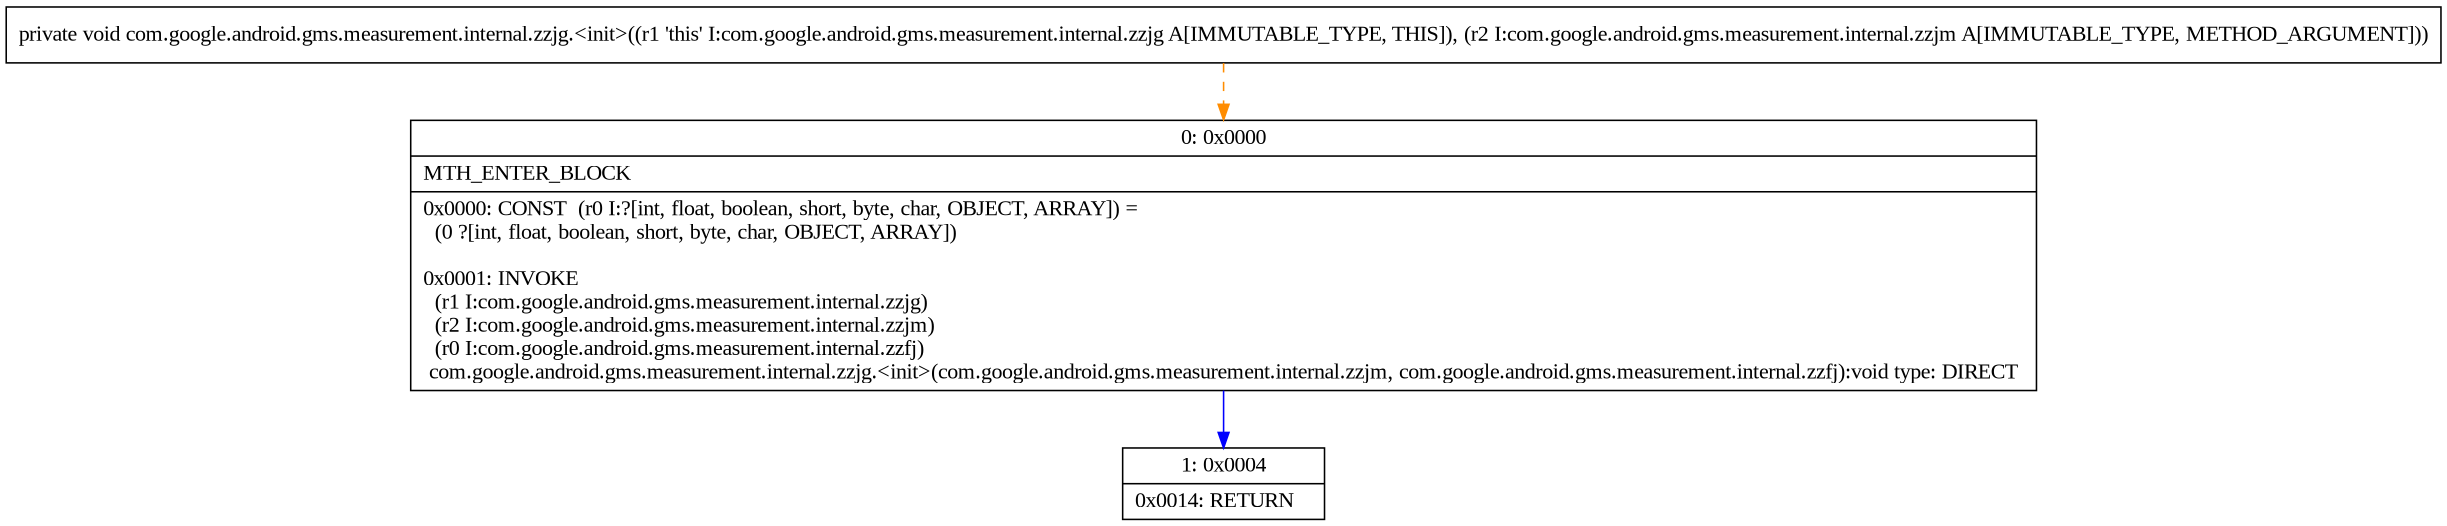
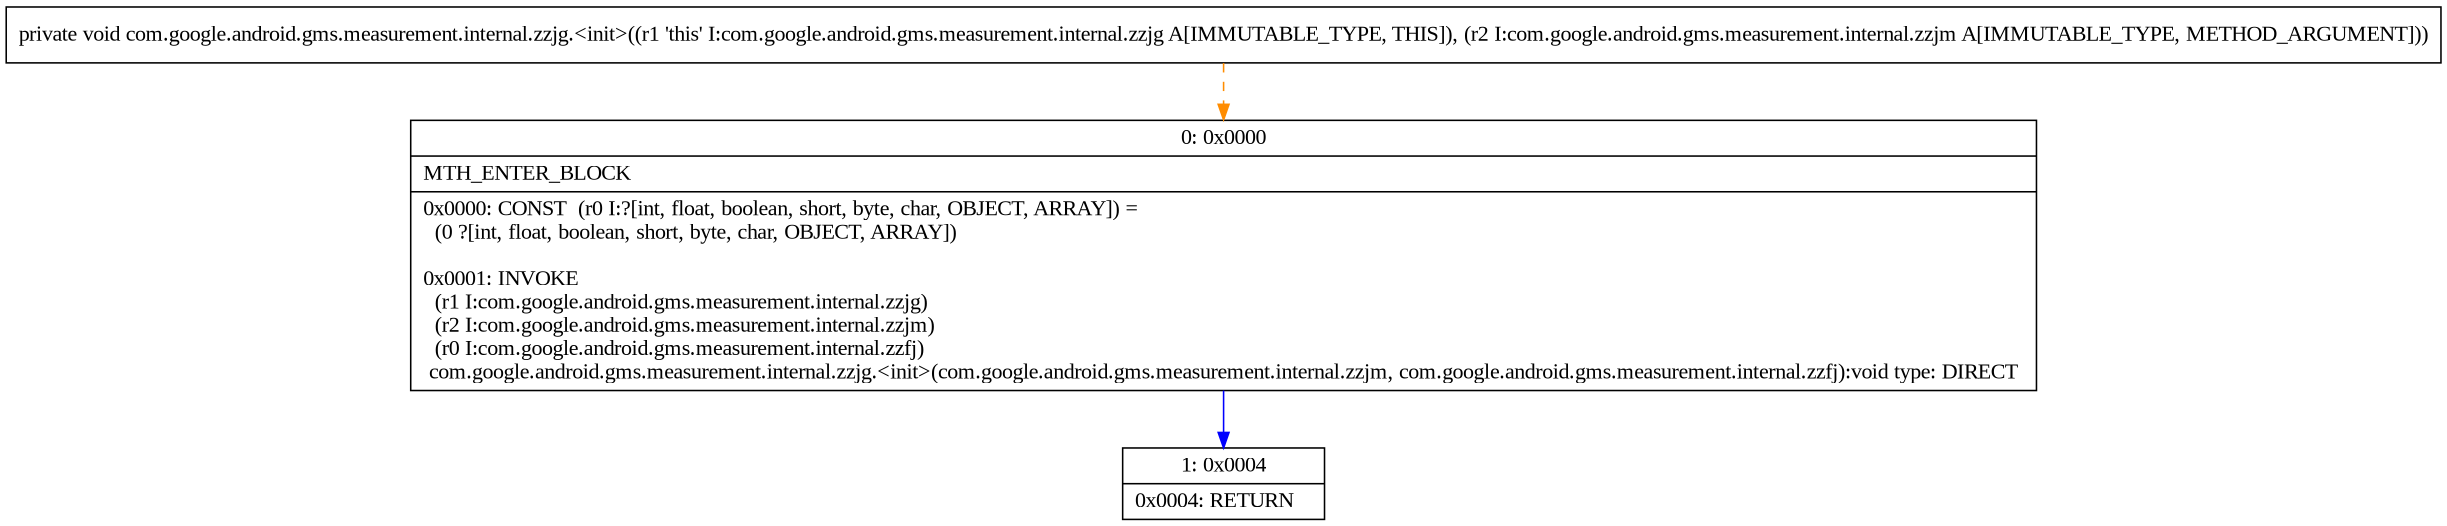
  digraph {
    fontname="Liberation Serif"
    node [shape=record fontname="Liberation Serif"]
    edge [fontname="Liberation Serif"]
    n1 [label="{0\:\ 0x0000|MTH_ENTER_BLOCK\l|0x0000: CONST  (r0 I:?[int, float, boolean, short, byte, char, OBJECT, ARRAY]) = \l  (0 ?[int, float, boolean, short, byte, char, OBJECT, ARRAY])\l \l0x0001: INVOKE  \l  (r1 I:com.google.android.gms.measurement.internal.zzjg)\l  (r2 I:com.google.android.gms.measurement.internal.zzjm)\l  (r0 I:com.google.android.gms.measurement.internal.zzfj)\l com.google.android.gms.measurement.internal.zzjg.\<init\>(com.google.android.gms.measurement.internal.zzjm, com.google.android.gms.measurement.internal.zzfj):void type: DIRECT \l}"]
-   n2 [label="{1\:\ 0x0004|0x0014: RETURN   \l}"]
+   n2 [label="{1\:\ 0x0004|0x0004: RETURN   \l}"]
    n3 [label="{private void com.google.android.gms.measurement.internal.zzjg.\<init\>((r1 'this' I:com.google.android.gms.measurement.internal.zzjg A[IMMUTABLE_TYPE, THIS]), (r2 I:com.google.android.gms.measurement.internal.zzjm A[IMMUTABLE_TYPE, METHOD_ARGUMENT])) }"]
    n1 -> n2 [color=blue style=solid]
    n3 -> n1 [color=darkorange style=dashed]
  }
